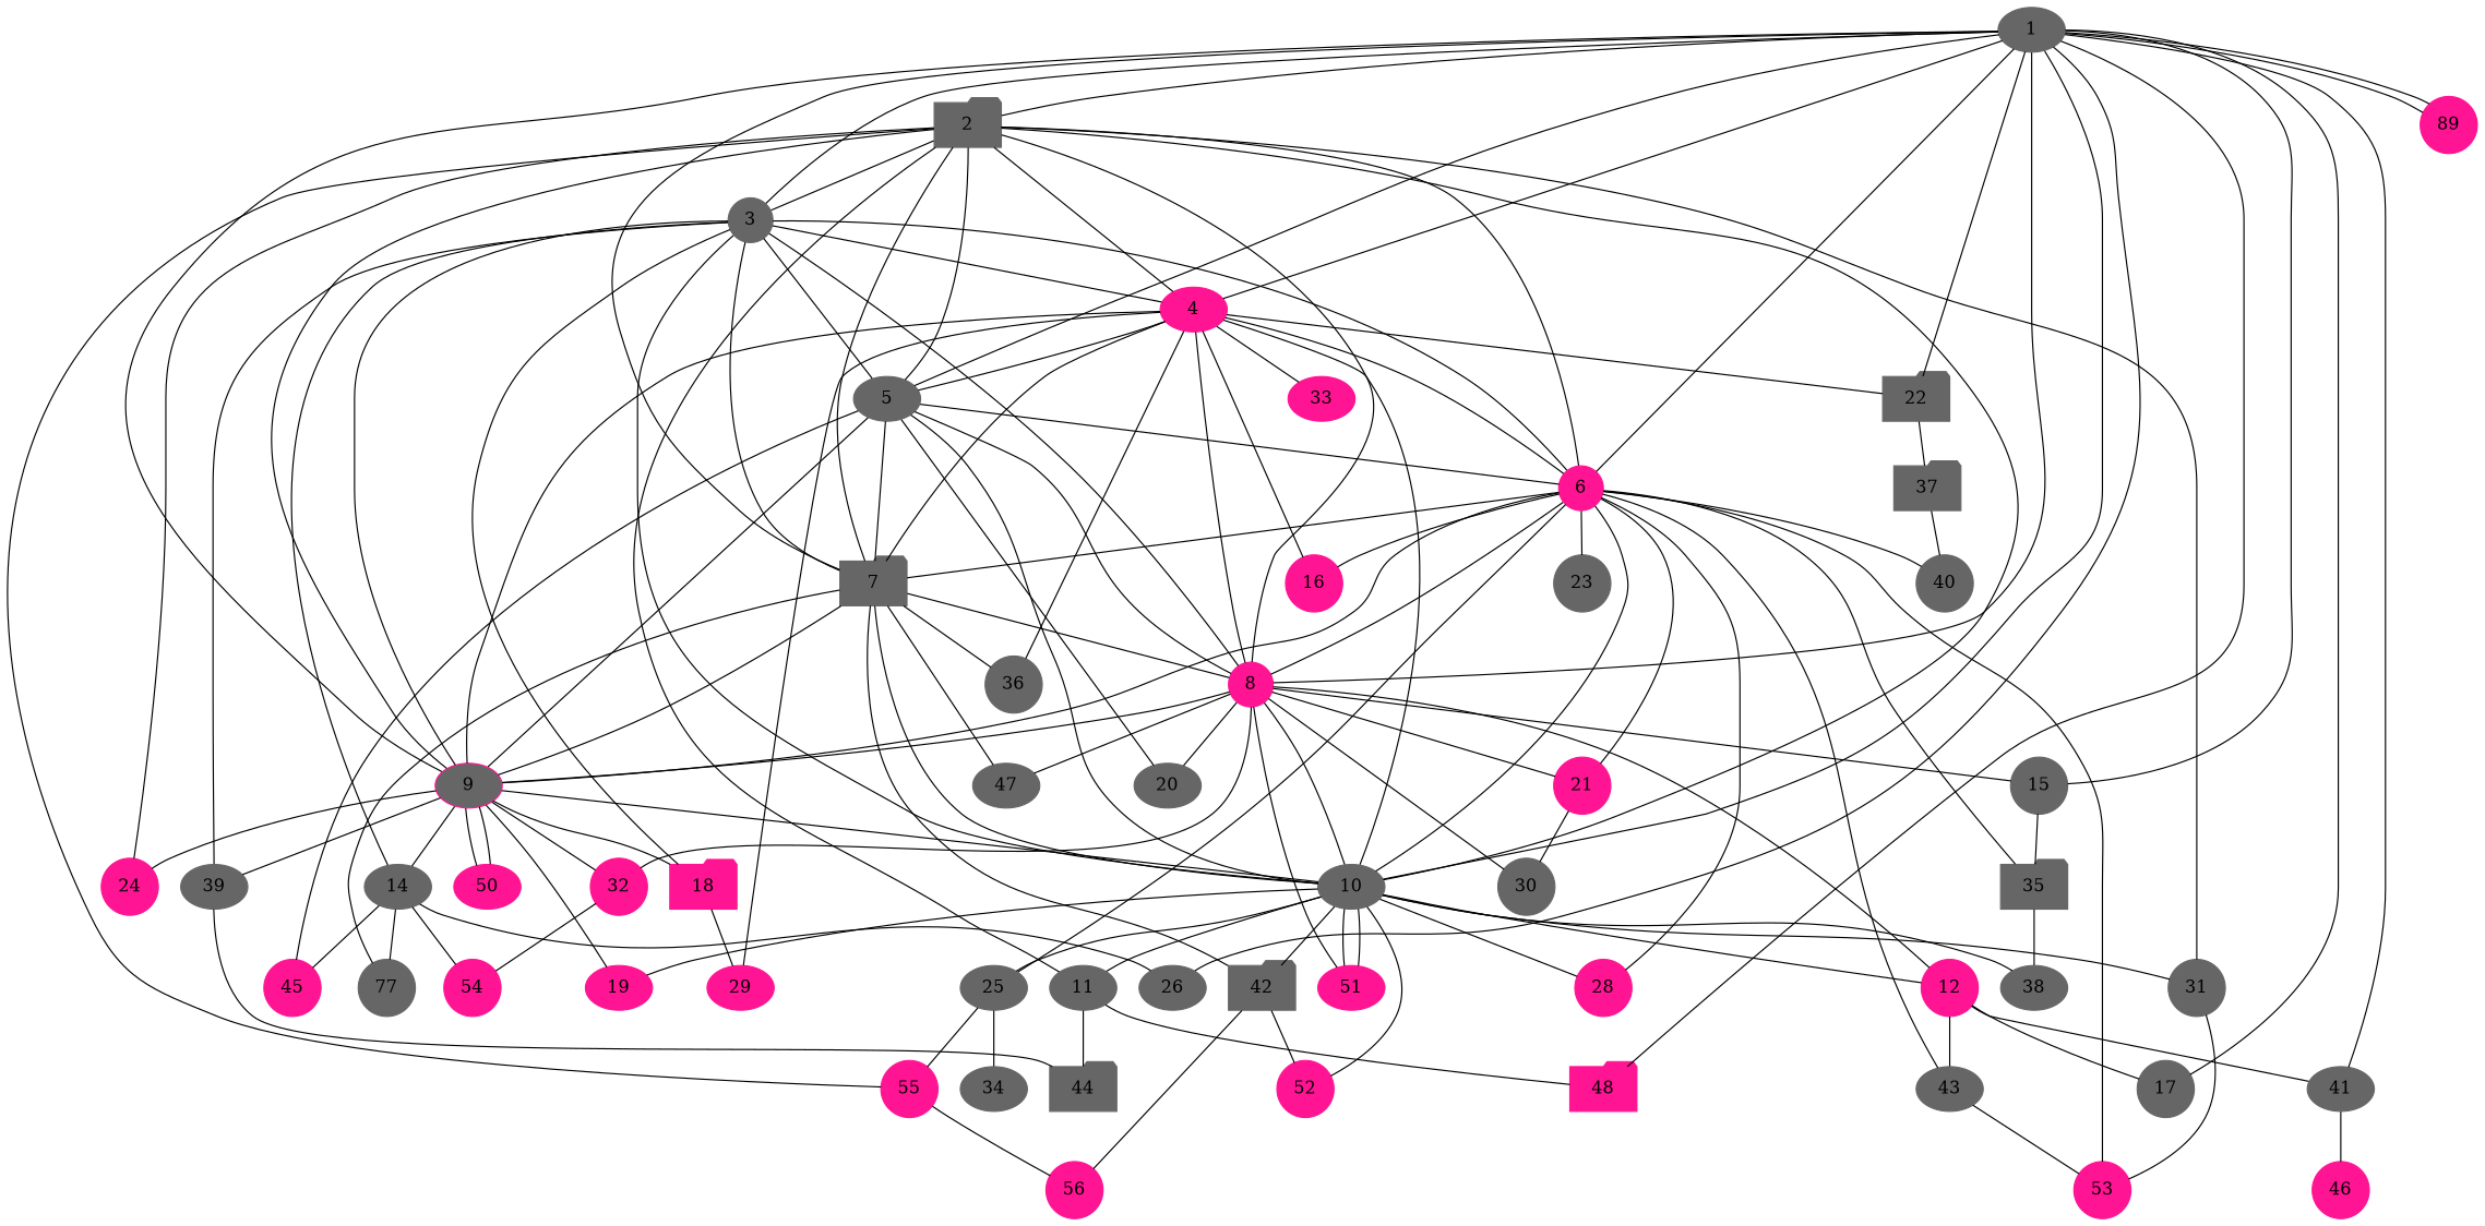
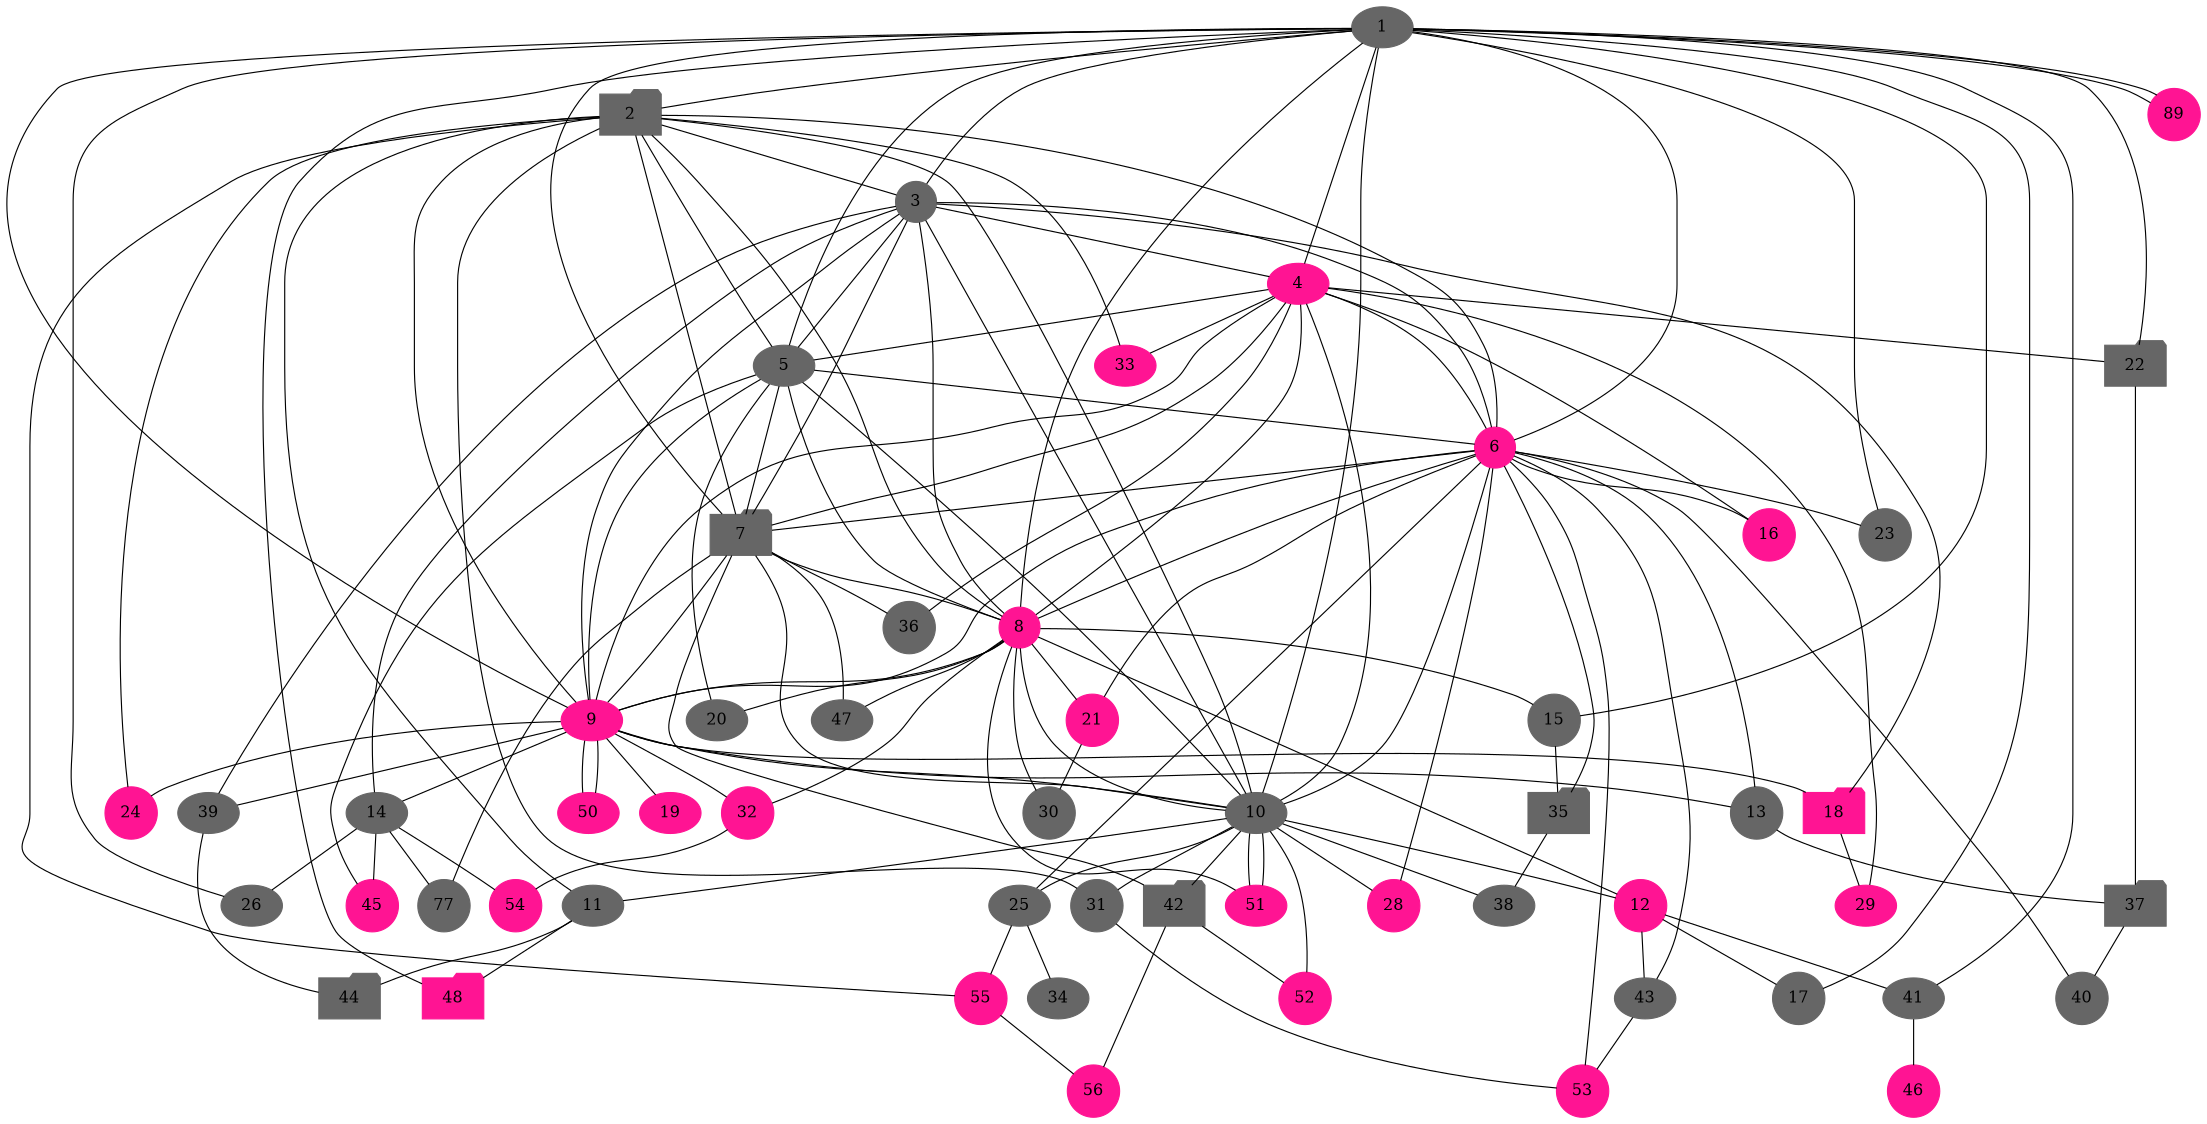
  graph {
    node [color=gray40 shape=circle style=filled]
    1 [shape=ellipse]
    2 [shape=folder]
    3
    4 [color=deeppink shape=ellipse]
    5 [shape=ellipse]
    6 [color=deeppink]
    7 [shape=folder]
    8 [color=deeppink]
-   9 [color=deeppink shape=ellipse fillcolor=gray40]
+   9 [color=deeppink shape=ellipse]
    10 [shape=ellipse]
    15
    17
    22 [shape=folder]
    23
    26 [shape=ellipse]
    41 [shape=ellipse]
    48 [color=deeppink shape=folder]
    n18 [color=deeppink label=89]
    11 [shape=ellipse]
    24 [color=deeppink]
    31
    55 [color=deeppink]
    14 [shape=ellipse]
    18 [color=deeppink shape=folder]
    39 [shape=ellipse]
    33 [color=deeppink shape=ellipse]
    16 [color=deeppink]
    29 [color=deeppink shape=ellipse]
    36
    20 [shape=ellipse]
    45 [color=deeppink]
+   13
    21 [color=deeppink]
    25 [shape=ellipse]
    28 [color=deeppink]
    35 [shape=folder]
    40
    43 [shape=ellipse]
    53 [color=deeppink]
    n40 [label=77]
    42 [shape=folder]
    47 [shape=ellipse]
    12 [color=deeppink]
    30
    32 [color=deeppink]
    51 [color=deeppink shape=ellipse]
    19 [color=deeppink shape=ellipse]
    50 [color=deeppink shape=ellipse]
    38 [shape=ellipse]
    52 [color=deeppink]
    37 [shape=folder]
    46 [color=deeppink]
    44 [shape=folder]
    56 [color=deeppink]
    54 [color=deeppink]
    34 [shape=ellipse]
    1 -- 2
    1 -- 3
    1 -- 4
    1 -- 5
    1 -- 6
    1 -- 7
    1 -- 8
    1 -- 9
    1 -- 10
    1 -- 15
    1 -- 17
    1 -- 22
+   1 -- 23
    1 -- 26
    1 -- 41
    1 -- 48
    1 -- n18
    1 -- n18
    2 -- 3
-   2 -- 4
+   2 -- 33
    2 -- 5
    2 -- 6
    2 -- 7
    2 -- 8
    2 -- 9
    2 -- 10
    2 -- 11
    2 -- 24
    2 -- 31
    2 -- 55
    3 -- 4
    3 -- 5
    3 -- 6
    3 -- 7
    3 -- 8
    3 -- 9
    3 -- 10
    3 -- 14
    3 -- 18
    3 -- 39
    4 -- 5
    4 -- 6
    4 -- 7
    4 -- 8
    4 -- 9
    4 -- 10
    4 -- 22
    4 -- 33
    4 -- 16
    4 -- 29
    4 -- 36
    5 -- 6
    5 -- 7
    5 -- 8
    5 -- 9
    5 -- 10
    5 -- 20
    5 -- 45
    6 -- 7
    6 -- 8
    6 -- 9
    6 -- 10
    6 -- 23
    6 -- 16
+   6 -- 13
    6 -- 21
    6 -- 25
    6 -- 28
    6 -- 35
    6 -- 40
    6 -- 43
    6 -- 53
    7 -- 8
    7 -- 9
    7 -- 10
    7 -- 36
    7 -- n40
    7 -- 42
    7 -- 47
    8 -- 9
    8 -- 10
    8 -- 15
    8 -- 20
    8 -- 21
    8 -- 47
    8 -- 12
    8 -- 30
    8 -- 32
    8 -- 51
    9 -- 10
    9 -- 24
    9 -- 14
    9 -- 18
    9 -- 39
+   9 -- 13
    9 -- 32
    9 -- 19
    9 -- 50
    9 -- 50
    10 -- 11
    10 -- 31
    10 -- 25
    10 -- 28
    10 -- 42
    10 -- 12
    10 -- 51
    10 -- 51
-   10 -- 19
    10 -- 38
    10 -- 52
    15 -- 35
    22 -- 37
    41 -- 46
    11 -- 48
    11 -- 44
    31 -- 53
    55 -- 56
    14 -- 26
    14 -- 45
    14 -- n40
    14 -- 54
    18 -- 29
    39 -- 44
+   13 -- 37
    21 -- 30
    25 -- 55
    25 -- 34
    35 -- 38
    43 -- 53
    42 -- 52
    42 -- 56
    12 -- 17
    12 -- 41
    12 -- 43
    32 -- 54
    37 -- 40
  }
